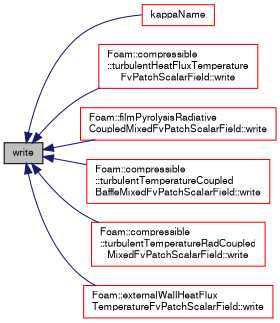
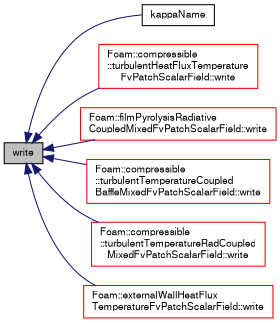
  digraph {
    rankdir=LR
    node [color=red fontname=FreeSans fontsize=10 shape=record]
    edge [color=midnightblue dir=back fontname=FreeSans fontsize=10 labelfontname=FreeSans labelfontsize=10 style=solid]
    n1 [color=black fillcolor=grey75 fontcolor=black height=0.2 label=write style=filled width=0.4]
-   n2 [height=0.2 label=kappaName width=0.4]
+   n2 [color=black height=0.2 label=kappaName width=0.4]
    n3 [height=0.2 label="Foam::compressible\l::turbulentHeatFluxTemperature\lFvPatchScalarField::write" width=0.4]
    n4 [height=0.2 label="Foam::filmPyrolysisRadiative\lCoupledMixedFvPatchScalarField::write" width=0.4]
    n5 [height=0.2 label="Foam::compressible\l::turbulentTemperatureCoupled\lBaffleMixedFvPatchScalarField::write" width=0.4]
    n6 [height=0.2 label="Foam::compressible\l::turbulentTemperatureRadCoupled\lMixedFvPatchScalarField::write" width=0.4]
    n7 [height=0.2 label="Foam::externalWallHeatFlux\lTemperatureFvPatchScalarField::write" width=0.4]
    n1 -> n2
    n1 -> n3
    n1 -> n4
    n1 -> n5
    n1 -> n6
    n1 -> n7
  }
